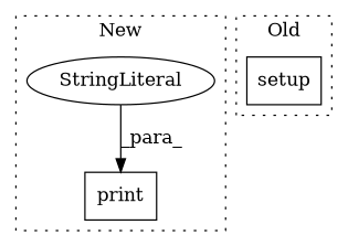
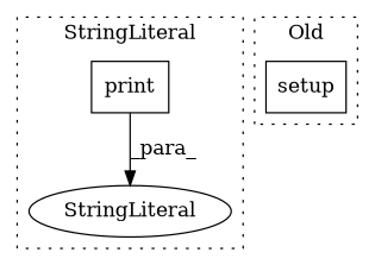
  digraph {
    node [a=32 shape=box]
    n1 [l="6,1" label=print s="1133,1187"]
    n2 [a=45 l=48 label=StringLiteral s=1139 shape=ellipse]
    n3 [l=7 label=setup s=399]
    subgraph cluster_1 {
-     label=New
+     label=StringLiteral
      style=dotted
      n1
      n2
    }
    subgraph cluster_2 {
      label=Old
      style=dotted
      n3
    }
-   n2 -> n1 [label=_para_]
+   n1 -> n2 [label=_para_]
  }
